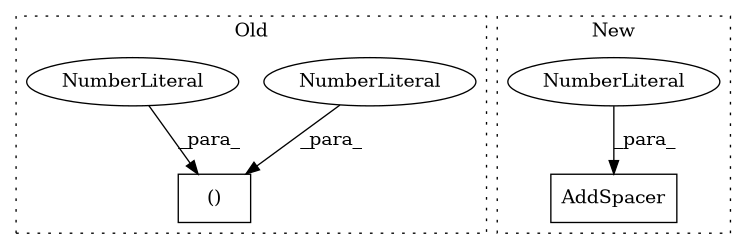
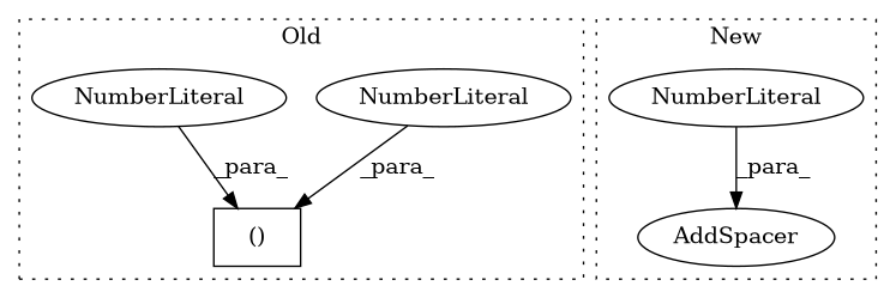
  digraph {
    node [a=34 l=1 shape=ellipse]
    n1 [a=106 l=63 label="()" s=6079 shape=box]
    n2 [label=NumberLiteral s=6102]
    n3 [label=NumberLiteral s=6141]
-   n4 [a=32 l="10,1" label=AddSpacer s="5076,5087" shape=box]
+   n4 [a=32 l="10,1" label=AddSpacer s="5076,5087"]
    n5 [label=NumberLiteral s=5086]
    subgraph cluster_1 {
      label=Old
      style=dotted
      n1
      n2
      n3
    }
    subgraph cluster_2 {
      label=New
      style=dotted
      n4
      n5
    }
    n2 -> n1 [label=_para_]
    n3 -> n1 [label=_para_]
    n5 -> n4 [label=_para_]
  }
